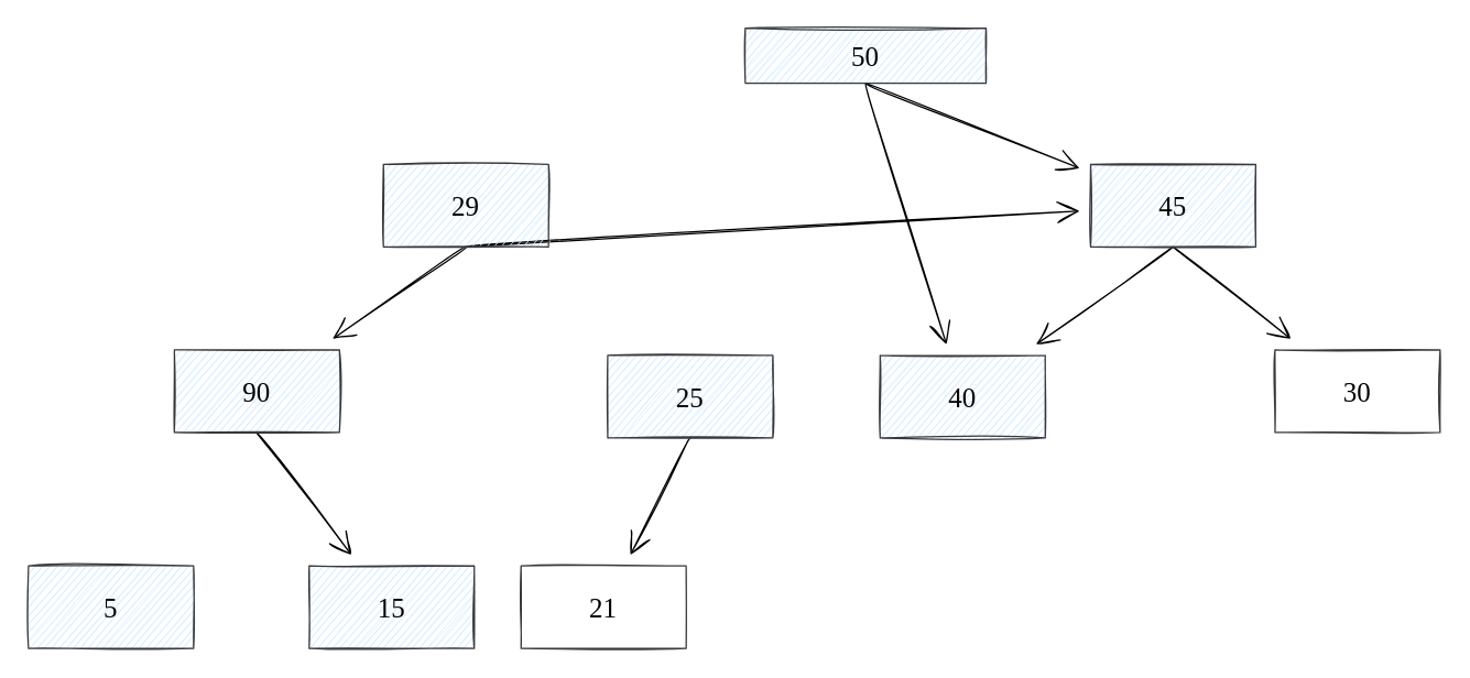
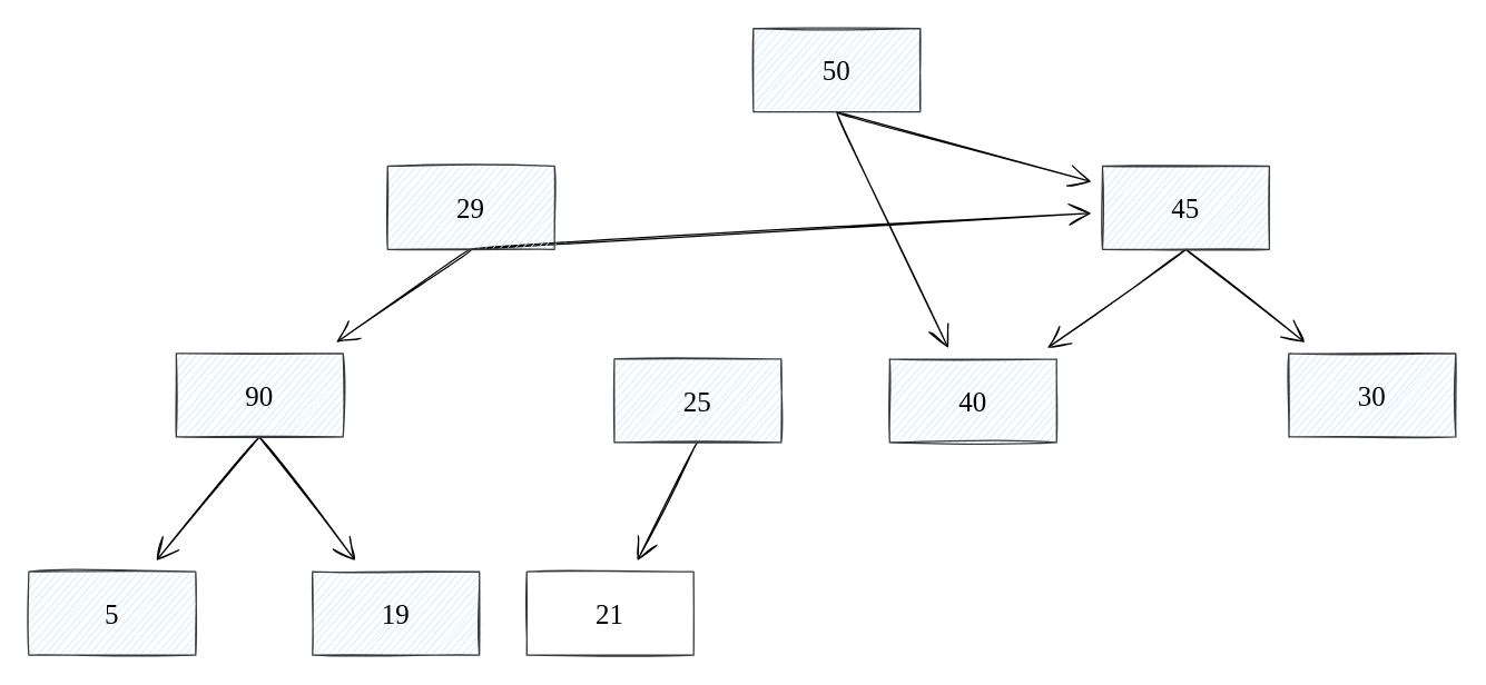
  <mxCell id="0" />
  <mxCell id="1" parent="0" />
  <mxCell id="2" style="edgeStyle=none;curved=1;rounded=0;sketch=1;hachureGap=4;orthogonalLoop=1;jettySize=auto;html=1;exitX=0.5;exitY=1;exitDx=0;exitDy=0;fontFamily=Architects Daughter;fontSource=https%3A%2F%2Ffonts.googleapis.com%2Fcss%3Ffamily%3DArchitects%2BDaughter;fontSize=16;endArrow=open;startSize=14;endSize=14;sourcePerimeterSpacing=8;targetPerimeterSpacing=8;" edge="1" parent="1" source="4" target="12"><mxGeometry relative="1" as="geometry" /></mxCell>
  <mxCell id="3" style="edgeStyle=none;curved=1;rounded=0;sketch=1;hachureGap=4;orthogonalLoop=1;jettySize=auto;html=1;exitX=0.5;exitY=1;exitDx=0;exitDy=0;fontFamily=Architects Daughter;fontSource=https%3A%2F%2Ffonts.googleapis.com%2Fcss%3Ffamily%3DArchitects%2BDaughter;fontSize=16;endArrow=open;startSize=14;endSize=14;sourcePerimeterSpacing=8;targetPerimeterSpacing=8;" edge="1" parent="1" source="4" target="10"><mxGeometry relative="1" as="geometry" /></mxCell>
- <mxCell id="4" value="50" style="rounded=0;whiteSpace=wrap;html=1;sketch=1;hachureGap=4;fontFamily=Architects Daughter;fontSource=https%3A%2F%2Ffonts.googleapis.com%2Fcss%3Ffamily%3DArchitects%2BDaughter;fontSize=20;fillColor=#cce5ff;strokeColor=#36393d;" vertex="1" parent="1"><mxGeometry x="541" y="20" width="175" height="40" as="geometry" /></mxCell>
+ <mxCell id="4" value="50" style="rounded=0;whiteSpace=wrap;html=1;sketch=1;hachureGap=4;fontFamily=Architects Daughter;fontSource=https%3A%2F%2Ffonts.googleapis.com%2Fcss%3Ffamily%3DArchitects%2BDaughter;fontSize=20;fillColor=#cce5ff;strokeColor=#36393d;" vertex="1" parent="1"><mxGeometry x="541" y="20" width="120" height="60" as="geometry" /></mxCell>
  <mxCell id="5" style="edgeStyle=none;curved=1;rounded=0;sketch=1;hachureGap=4;orthogonalLoop=1;jettySize=auto;html=1;exitX=0.5;exitY=1;exitDx=0;exitDy=0;fontFamily=Architects Daughter;fontSource=https%3A%2F%2Ffonts.googleapis.com%2Fcss%3Ffamily%3DArchitects%2BDaughter;fontSize=16;endArrow=open;startSize=14;endSize=14;sourcePerimeterSpacing=8;targetPerimeterSpacing=8;" edge="1" parent="1" source="7" target="10"><mxGeometry relative="1" as="geometry" /></mxCell>
  <mxCell id="6" style="edgeStyle=none;curved=1;rounded=0;sketch=1;hachureGap=4;orthogonalLoop=1;jettySize=auto;html=1;exitX=0.5;exitY=1;exitDx=0;exitDy=0;fontFamily=Architects Daughter;fontSource=https%3A%2F%2Ffonts.googleapis.com%2Fcss%3Ffamily%3DArchitects%2BDaughter;fontSize=16;endArrow=open;startSize=14;endSize=14;sourcePerimeterSpacing=8;targetPerimeterSpacing=8;" edge="1" parent="1" source="7" target="17"><mxGeometry relative="1" as="geometry" /></mxCell>
  <mxCell id="7" value="29" style="rounded=0;whiteSpace=wrap;html=1;sketch=1;hachureGap=4;fontFamily=Architects Daughter;fontSource=https%3A%2F%2Ffonts.googleapis.com%2Fcss%3Ffamily%3DArchitects%2BDaughter;fontSize=20;fillColor=#cce5ff;strokeColor=#36393d;" vertex="1" parent="1"><mxGeometry x="278" y="119" width="120" height="60" as="geometry" /></mxCell>
  <mxCell id="8" style="edgeStyle=none;curved=1;rounded=0;sketch=1;hachureGap=4;orthogonalLoop=1;jettySize=auto;html=1;exitX=0.5;exitY=1;exitDx=0;exitDy=0;fontFamily=Architects Daughter;fontSource=https%3A%2F%2Ffonts.googleapis.com%2Fcss%3Ffamily%3DArchitects%2BDaughter;fontSize=16;endArrow=open;startSize=14;endSize=14;sourcePerimeterSpacing=8;targetPerimeterSpacing=8;" edge="1" parent="1" source="10" target="11"><mxGeometry relative="1" as="geometry" /></mxCell>
  <mxCell id="9" style="edgeStyle=none;curved=1;rounded=0;sketch=1;hachureGap=4;orthogonalLoop=1;jettySize=auto;html=1;exitX=0.5;exitY=1;exitDx=0;exitDy=0;fontFamily=Architects Daughter;fontSource=https%3A%2F%2Ffonts.googleapis.com%2Fcss%3Ffamily%3DArchitects%2BDaughter;fontSize=16;endArrow=open;startSize=14;endSize=14;sourcePerimeterSpacing=8;targetPerimeterSpacing=8;" edge="1" parent="1" source="10" target="12"><mxGeometry relative="1" as="geometry" /></mxCell>
  <mxCell id="10" value="45" style="rounded=0;whiteSpace=wrap;html=1;sketch=1;hachureGap=4;fontFamily=Architects Daughter;fontSource=https%3A%2F%2Ffonts.googleapis.com%2Fcss%3Ffamily%3DArchitects%2BDaughter;fontSize=20;fillColor=#cce5ff;strokeColor=#36393d;" vertex="1" parent="1"><mxGeometry x="792" y="119" width="120" height="60" as="geometry" /></mxCell>
- <mxCell id="11" value="30" style="rounded=0;whiteSpace=wrap;html=1;sketch=1;hachureGap=4;fontFamily=Architects Daughter;fontSource=https%3A%2F%2Ffonts.googleapis.com%2Fcss%3Ffamily%3DArchitects%2BDaughter;fontSize=20;fillColor=#ffffff;strokeColor=#36393d;" vertex="1" parent="1"><mxGeometry x="926" y="254" width="120" height="60" as="geometry" /></mxCell>
+ <mxCell id="11" value="30" style="rounded=0;whiteSpace=wrap;html=1;sketch=1;hachureGap=4;fontFamily=Architects Daughter;fontSource=https%3A%2F%2Ffonts.googleapis.com%2Fcss%3Ffamily%3DArchitects%2BDaughter;fontSize=20;fillColor=#cce5ff;strokeColor=#36393d;" vertex="1" parent="1"><mxGeometry x="926" y="254" width="120" height="60" as="geometry" /></mxCell>
  <mxCell id="12" value="40" style="rounded=0;whiteSpace=wrap;html=1;sketch=1;hachureGap=4;fontFamily=Architects Daughter;fontSource=https%3A%2F%2Ffonts.googleapis.com%2Fcss%3Ffamily%3DArchitects%2BDaughter;fontSize=20;fillColor=#cce5ff;strokeColor=#36393d;" vertex="1" parent="1"><mxGeometry x="639" y="258" width="120" height="60" as="geometry" /></mxCell>
  <mxCell id="13" style="edgeStyle=none;curved=1;rounded=0;sketch=1;hachureGap=4;orthogonalLoop=1;jettySize=auto;html=1;exitX=0.5;exitY=1;exitDx=0;exitDy=0;fontFamily=Architects Daughter;fontSource=https%3A%2F%2Ffonts.googleapis.com%2Fcss%3Ffamily%3DArchitects%2BDaughter;fontSize=16;endArrow=open;startSize=14;endSize=14;sourcePerimeterSpacing=8;targetPerimeterSpacing=8;" edge="1" parent="1" source="14" target="20"><mxGeometry relative="1" as="geometry" /></mxCell>
  <mxCell id="14" value="25" style="rounded=0;whiteSpace=wrap;html=1;sketch=1;hachureGap=4;fontFamily=Architects Daughter;fontSource=https%3A%2F%2Ffonts.googleapis.com%2Fcss%3Ffamily%3DArchitects%2BDaughter;fontSize=20;fillColor=#cce5ff;strokeColor=#36393d;" vertex="1" parent="1"><mxGeometry x="441" y="258" width="120" height="60" as="geometry" /></mxCell>
+ <mxCell id="15" style="edgeStyle=none;curved=1;rounded=0;sketch=1;hachureGap=4;orthogonalLoop=1;jettySize=auto;html=1;exitX=0.5;exitY=1;exitDx=0;exitDy=0;fontFamily=Architects Daughter;fontSource=https%3A%2F%2Ffonts.googleapis.com%2Fcss%3Ffamily%3DArchitects%2BDaughter;fontSize=16;endArrow=open;startSize=14;endSize=14;sourcePerimeterSpacing=8;targetPerimeterSpacing=8;" edge="1" parent="1" source="17" target="18"><mxGeometry relative="1" as="geometry" /></mxCell>
  <mxCell id="16" style="edgeStyle=none;curved=1;rounded=0;sketch=1;hachureGap=4;orthogonalLoop=1;jettySize=auto;html=1;exitX=0.5;exitY=1;exitDx=0;exitDy=0;fontFamily=Architects Daughter;fontSource=https%3A%2F%2Ffonts.googleapis.com%2Fcss%3Ffamily%3DArchitects%2BDaughter;fontSize=16;endArrow=open;startSize=14;endSize=14;sourcePerimeterSpacing=8;targetPerimeterSpacing=8;" edge="1" parent="1" source="17" target="19"><mxGeometry relative="1" as="geometry" /></mxCell>
  <mxCell id="17" value="90" style="rounded=0;whiteSpace=wrap;html=1;sketch=1;hachureGap=4;fontFamily=Architects Daughter;fontSource=https%3A%2F%2Ffonts.googleapis.com%2Fcss%3Ffamily%3DArchitects%2BDaughter;fontSize=20;fillColor=#cce5ff;strokeColor=#36393d;" vertex="1" parent="1"><mxGeometry x="126" y="254" width="120" height="60" as="geometry" /></mxCell>
  <mxCell id="18" value="5" style="rounded=0;whiteSpace=wrap;html=1;sketch=1;hachureGap=4;fontFamily=Architects Daughter;fontSource=https%3A%2F%2Ffonts.googleapis.com%2Fcss%3Ffamily%3DArchitects%2BDaughter;fontSize=20;fillColor=#cce5ff;strokeColor=#36393d;" vertex="1" parent="1"><mxGeometry x="20" y="411" width="120" height="60" as="geometry" /></mxCell>
- <mxCell id="19" value="15" style="rounded=0;whiteSpace=wrap;html=1;sketch=1;hachureGap=4;fontFamily=Architects Daughter;fontSource=https%3A%2F%2Ffonts.googleapis.com%2Fcss%3Ffamily%3DArchitects%2BDaughter;fontSize=20;fillColor=#cce5ff;strokeColor=#36393d;" vertex="1" parent="1"><mxGeometry x="224" y="411" width="120" height="60" as="geometry" /></mxCell>
+ <mxCell id="19" value="19" style="rounded=0;whiteSpace=wrap;html=1;sketch=1;hachureGap=4;fontFamily=Architects Daughter;fontSource=https%3A%2F%2Ffonts.googleapis.com%2Fcss%3Ffamily%3DArchitects%2BDaughter;fontSize=20;fillColor=#cce5ff;strokeColor=#36393d;" vertex="1" parent="1"><mxGeometry x="224" y="411" width="120" height="60" as="geometry" /></mxCell>
  <mxCell id="20" value="21" style="rounded=0;whiteSpace=wrap;html=1;sketch=1;hachureGap=4;fontFamily=Architects Daughter;fontSource=https%3A%2F%2Ffonts.googleapis.com%2Fcss%3Ffamily%3DArchitects%2BDaughter;fontSize=20;fillColor=#ffffff;strokeColor=#36393d;" vertex="1" parent="1"><mxGeometry x="378" y="411" width="120" height="60" as="geometry" /></mxCell>
